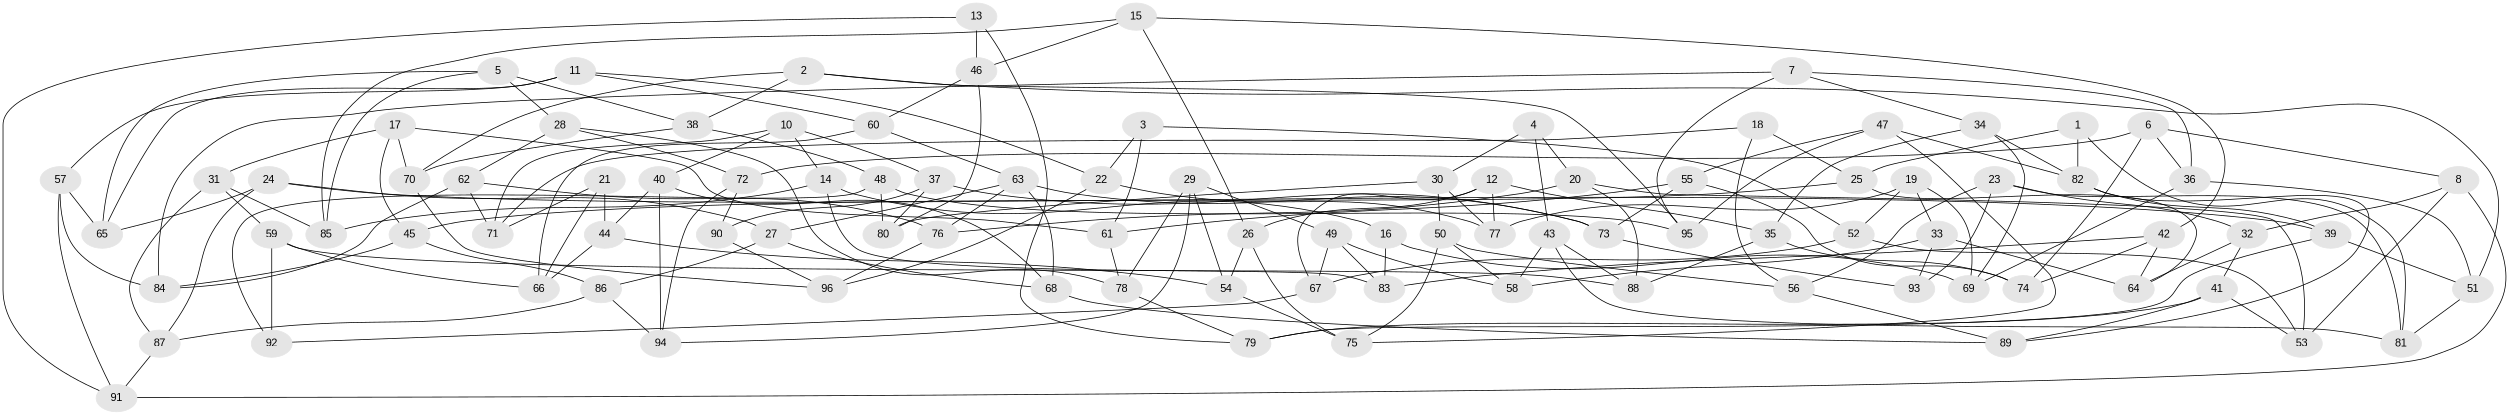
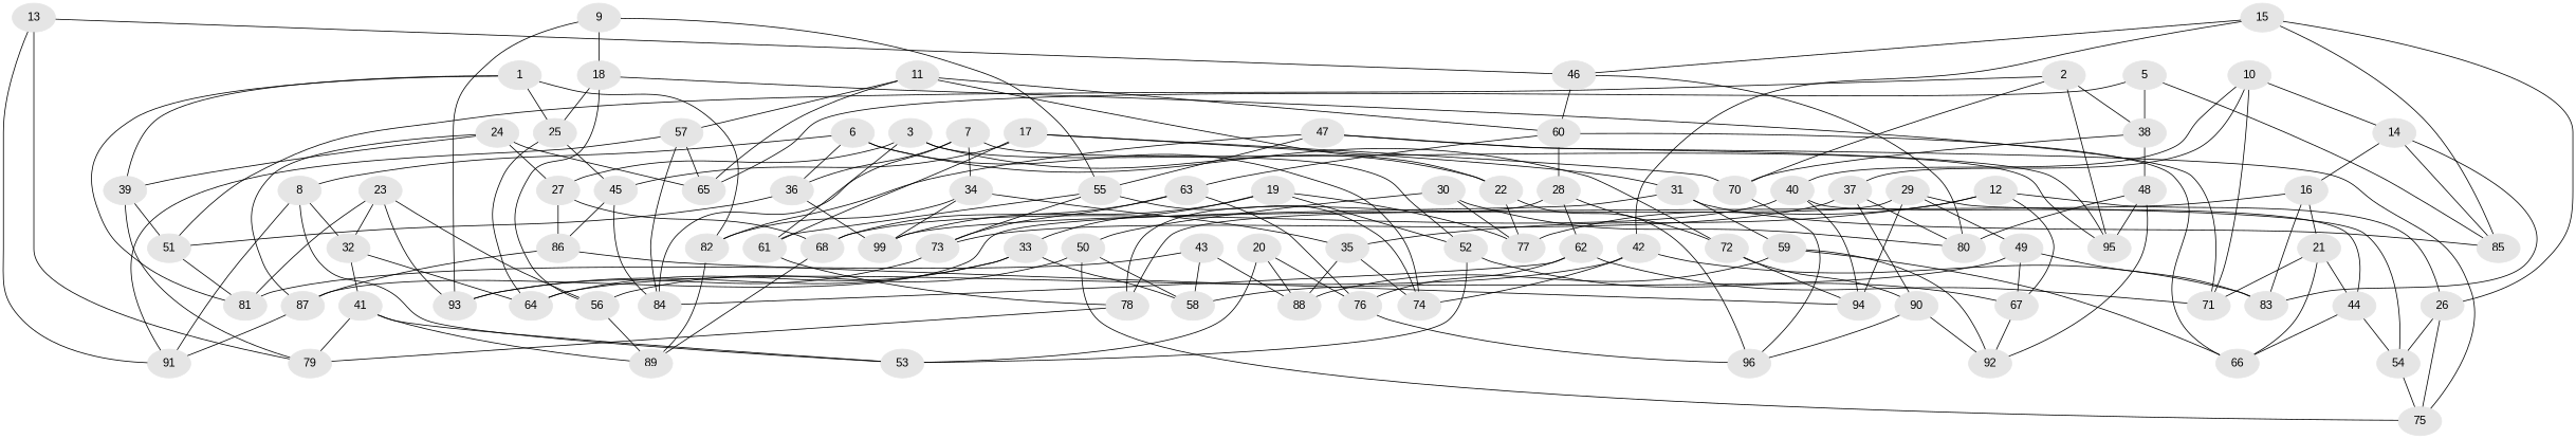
  graph {
    fontname="Liberation Sans"
    node [color=gray90 fontname="Liberation Sans" style=filled]
    edge [fontname="Liberation Sans"]
    1
    25
    39
    81
    82
    45
    64
    51
    79
    89
    2
    38
    70
    95
    48
    96
    3
    22
    27
    52
    61
    77
    68
    86
    53
    67
    78
-   4
    20
    30
    43
+   9
    18
    55
    93
    76
    88
    50
    80
    58
    5
    28
    65
    85
    72
    62
    6
    8
    36
    74
    32
    91
-   69
+   69 [label=99]
    94
    90
    7
    34
    84
    35
    41
    71
    56
    73
    10
    14
    37
    40
    16
    83
    44
    11
    57
    60
    66
    63
    12
    26
    54
    75
    92
    13
    46
    21
    15
    42
    17
    31
    87
    59
    19
    33
    23
    24
    29
    49
    47
    1 -- 25
-   82 -- 39
+   1 -- 39
    1 -- 81
    1 -- 82
    25 -- 45
    25 -- 64
    39 -- 51
    39 -- 79
    82 -- 89
    45 -- 86
    45 -- 84
    51 -- 81
    2 -- 51
    2 -- 38
    2 -- 70
    2 -- 95
    38 -- 70
    38 -- 48
    70 -- 96
    48 -- 95
    48 -- 80
    48 -- 92
    3 -- 22
-   63 -- 27
+   3 -- 27
    3 -- 52
    3 -- 61
    22 -- 96
    22 -- 77
    27 -- 68
    27 -- 86
    52 -- 53
    52 -- 67
    61 -- 78
    68 -- 89
    86 -- 94
    86 -- 87
    67 -- 92
    78 -- 79
-   4 -- 20
-   4 -- 30
-   4 -- 43
    20 -- 53
    20 -- 76
    20 -- 88
    30 -- 77
    30 -- 50
    30 -- 80
    43 -- 81
    43 -- 88
    43 -- 58
+   9 -- 18
+   9 -- 55
+   9 -- 93
    18 -- 25
    18 -- 71
    18 -- 56
    55 -- 61
    55 -- 74
    55 -- 73
    76 -- 96
    50 -- 58
    50 -- 56
    50 -- 75
    5 -- 38
-   5 -- 28
+   60 -- 28
    5 -- 65
    5 -- 85
    28 -- 78
    28 -- 72
    28 -- 62
    72 -- 94
    72 -- 90
    62 -- 76
    62 -- 84
    62 -- 71
    6 -- 72
    6 -- 8
    6 -- 36
    6 -- 74
    8 -- 53
    8 -- 32
    8 -- 91
    36 -- 51
    36 -- 69
    32 -- 64
    32 -- 41
    90 -- 96
+   90 -- 92
    7 -- 95
    7 -- 36
    7 -- 34
    7 -- 84
    34 -- 82
    34 -- 69
    34 -- 35
    35 -- 88
    35 -- 74
    41 -- 79
    41 -- 89
    41 -- 53
    56 -- 89
    73 -- 93
    10 -- 71
    10 -- 14
    10 -- 37
    10 -- 40
    14 -- 85
    14 -- 16
    14 -- 83
    37 -- 80
    37 -- 90
    37 -- 73
    40 -- 68
    40 -- 94
    40 -- 44
    16 -- 69
    16 -- 83
+   16 -- 21
    44 -- 66
    44 -- 54
    11 -- 22
    11 -- 65
    11 -- 57
    11 -- 60
    57 -- 65
    57 -- 91
    57 -- 84
    60 -- 66
    60 -- 63
    63 -- 68
    63 -- 76
    63 -- 73
    12 -- 77
    12 -- 67
    12 -- 35
    12 -- 26
    26 -- 54
    26 -- 75
    54 -- 75
    13 -- 79
    13 -- 91
    13 -- 46
    46 -- 80
    46 -- 60
    21 -- 71
    21 -- 44
    21 -- 66
    15 -- 85
    15 -- 26
    15 -- 46
    15 -- 42
    42 -- 64
    42 -- 74
    42 -- 83
    17 -- 45
    17 -- 70
    17 -- 61
    17 -- 31
    31 -- 85
    31 -- 87
    31 -- 59
    87 -- 91
    59 -- 88
    59 -- 66
    59 -- 92
    19 -- 52
    19 -- 77
    19 -- 69
    19 -- 33
    33 -- 64
    33 -- 93
    33 -- 58
    23 -- 81
    23 -- 93
    23 -- 32
    23 -- 56
    24 -- 39
    24 -- 27
    24 -- 65
    24 -- 87
    29 -- 78
    29 -- 94
    29 -- 54
    29 -- 49
    49 -- 67
    49 -- 58
    49 -- 83
    47 -- 82
    47 -- 95
    47 -- 55
    47 -- 75
  }
